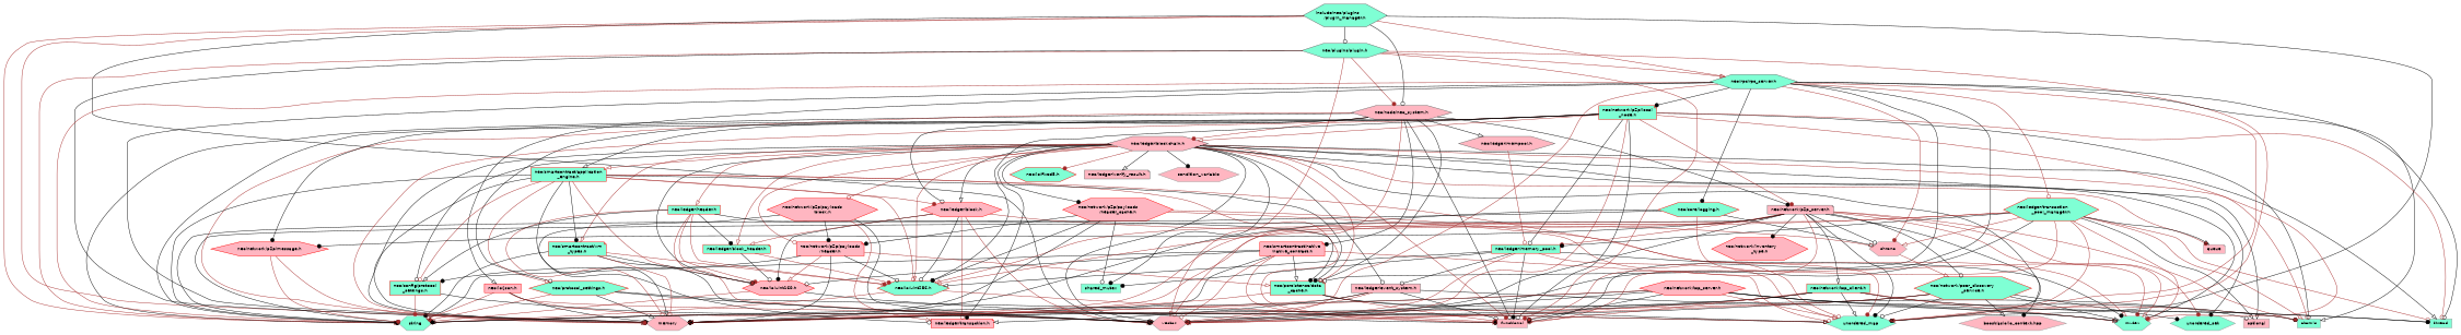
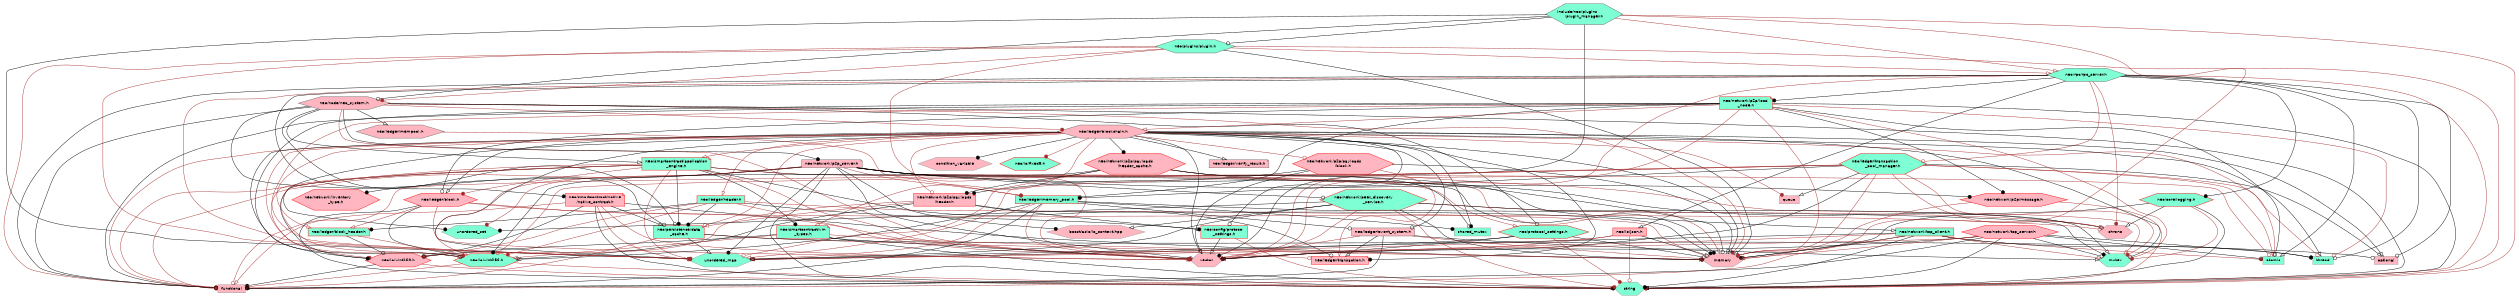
  digraph {
    node [color=red fillcolor=aquamarine fontname=Helvetica fontsize=10 shape=hexagon style=filled]
    edge [arrowhead=onormal color=black fontname=Helvetica fontsize=10 labelfontname=Helvetica labelfontsize=10 style=solid]
    n1 [color=gray40 fontcolor=black height=0.2 label="include/neo/plugins\l/plugin_manager.h" width=0.4]
    n2 [color=grey40 fillcolor=lightpink height=0.2 label="neo/node/neo_system.h" width=0.4]
    n3 [color=grey60 height=0.2 label=string width=0.4]
    n4 [color=grey60 fillcolor=lightpink height=0.2 label=vector width=0.4]
    n5 [color=grey60 fillcolor=lightpink height=0.2 label=memory width=0.4]
    n6 [color=grey60 height=0.2 label=unordered_map width=0.4]
    n7 [color=grey40 height=0.2 label="neo/plugins/plugin.h" width=0.4]
    n8 [color=grey40 height=0.2 label="neo/rpc/rpc_server.h" width=0.4]
    n9 [color=grey40 fillcolor=lightpink height=0.2 label="neo/ledger/blockchain.h" width=0.4]
    n10 [color=grey60 fillcolor=lightpink height=0.2 label=functional shape=note width=0.4]
    n11 [height=0.2 label="neo/persistence/data\l_cache.h" shape=note width=0.4]
    n12 [height=0.2 label="neo/smartcontract/application\l_engine.h" shape=note width=0.4]
    n13 [height=0.2 label="neo/protocol_settings.h" width=0.4]
    n14 [color=grey40 fillcolor=lightpink height=0.2 label="neo/ledger/mempool.h" width=0.4]
    n15 [color=grey40 fillcolor=lightpink height=0.2 label="neo/network/p2p_server.h" shape=note width=0.4]
    n16 [fillcolor=lightpink height=0.2 label="neo/smartcontract/native\l/native_contract.h" shape=note width=0.4]
    n17 [color=grey60 height=0.2 label=atomic shape=box width=0.4]
    n18 [color=grey60 height=0.2 label=thread shape=box width=0.4]
    n19 [color=grey60 fillcolor=lightpink height=0.2 label=chrono width=0.4]
    n20 [height=0.2 label="neo/core/logging.h" width=0.4]
    n21 [fillcolor=lightpink height=0.2 label="neo/io/json.h" shape=box width=0.4]
    n22 [height=0.2 label="neo/ledger/transaction\l_pool_manager.h" width=0.4]
    n23 [height=0.2 label="neo/network/p2p/local\l_node.h" shape=note width=0.4]
    n24 [fillcolor=lightpink height=0.2 label="neo/ledger/block.h" width=0.4]
    n25 [fillcolor=lightpink height=0.2 label="neo/io/uint160.h" width=0.4]
    n26 [height=0.2 label="neo/io/uint256.h" width=0.4]
    n27 [height=0.2 label="neo/ledger/block_header.h" shape=note width=0.4]
    n28 [fillcolor=lightpink height=0.2 label="neo/ledger/transaction.h" shape=note width=0.4]
    n29 [color=grey40 fillcolor=lightpink height=0.2 label="neo/ledger/event_system.h" shape=box width=0.4]
    n30 [color=grey60 height=0.2 label=mutex width=0.4]
    n31 [height=0.2 label="neo/ledger/header.h" shape=box width=0.4]
    n32 [height=0.2 label="neo/config/protocol\l_settings.h" shape=box width=0.4]
    n33 [color=grey60 fillcolor=lightpink height=0.2 label=optional shape=box width=0.4]
    n34 [fillcolor=lightpink height=0.2 label="neo/network/p2p/payloads\l/block.h" width=0.4]
    n35 [fillcolor=lightpink height=0.2 label="neo/network/p2p/payloads\l/header.h" shape=note width=0.4]
    n36 [fillcolor=lightpink height=0.2 label="neo/network/p2p/payloads\l/header_cache.h" width=0.4]
    n37 [color=grey60 height=0.2 label=shared_mutex shape=box width=0.4]
    n38 [height=0.2 label="neo/io/fixed8.h" width=0.4]
    n39 [color=grey40 fillcolor=lightpink height=0.2 label="neo/ledger/verify_result.h" shape=note width=0.4]
    n40 [height=0.2 label="neo/smartcontract/vm\l_types.h" shape=note width=0.4]
    n41 [color=grey60 fillcolor=lightpink height=0.2 label=condition_variable width=0.4]
    n42 [color=grey60 fillcolor=lightpink height=0.2 label=queue shape=note width=0.4]
    n43 [color=grey60 height=0.2 label=unordered_set width=0.4]
    n44 [height=0.2 label="neo/ledger/memory_pool.h" shape=box width=0.4]
    n45 [fillcolor=lightpink height=0.2 label="neo/network/inventory\l_type.h" width=0.4]
    n46 [fillcolor=lightpink height=0.2 label="neo/network/p2p/message.h" width=0.4]
    n47 [height=0.2 label="neo/network/peer_discovery\l_service.h" width=0.4]
    n48 [color=grey60 fillcolor=lightpink height=0.2 label="boost/asio/io_context.hpp" width=0.4]
    n49 [height=0.2 label="neo/network/tcp_client.h" shape=box width=0.4]
    n50 [fillcolor=lightpink height=0.2 label="neo/network/tcp_server.h" width=0.4]
    n1 -> n2 [arrowhead=odot]
    n1 -> n3 [arrowhead=odot color=brown]
    n1 -> n4 [arrowhead=dot]
    n1 -> n5 [arrowhead=odot color=brown]
    n1 -> n6 [arrowhead=dot]
    n1 -> n7 [arrowhead=odot]
    n1 -> n8 [color=brown]
    n2 -> n3 [arrowhead=dot]
    n2 -> n4 [arrowhead=odot color=brown]
    n2 -> n5 [arrowhead=dot color=brown]
    n2 -> n9 [arrowhead=dot color=brown]
    n2 -> n10 [arrowhead=odot]
    n2 -> n11 [arrowhead=odot]
    n2 -> n12
    n2 -> n13 [arrowhead=odot]
    n2 -> n14
    n2 -> n15 [arrowhead=dot]
    n2 -> n16 [arrowhead=dot]
    n7 -> n2 [arrowhead=dot color=brown]
    n7 -> n3 [color=brown]
    n7 -> n4 [color=brown]
    n7 -> n5
    n7 -> n6 [color=brown]
    n7 -> n8 [color=brown]
    n7 -> n10 [arrowhead=dot color=brown]
    n8 -> n3 [color=brown]
    n8 -> n4 [arrowhead=odot color=brown]
-   n8 -> n5 [arrowhead=odot]
+   n8 -> n33 [arrowhead=odot]
    n8 -> n6 [color=brown]
    n8 -> n10 [arrowhead=dot]
    n8 -> n11 [arrowhead=odot]
    n8 -> n17
    n8 -> n18 [arrowhead=odot]
    n8 -> n19 [arrowhead=dot color=brown]
    n8 -> n20 [arrowhead=dot]
    n8 -> n21
    n8 -> n22 [arrowhead=odot color=brown]
    n8 -> n23 [arrowhead=dot]
    n9 -> n4
    n9 -> n5
    n9 -> n6 [arrowhead=odot]
    n9 -> n10 [arrowhead=dot color=brown]
    n9 -> n11 [arrowhead=odot color=brown]
    n9 -> n12 [color=brown]
    n9 -> n17 [arrowhead=odot color=brown]
    n9 -> n18
    n9 -> n24
    n9 -> n25 [arrowhead=odot]
    n9 -> n26 [color=brown]
    n9 -> n27 [color=brown]
    n9 -> n28 [arrowhead=dot]
    n9 -> n29 [arrowhead=odot]
    n9 -> n30 [arrowhead=odot]
    n9 -> n31 [color=brown]
    n9 -> n32 [arrowhead=odot]
    n9 -> n33
    n9 -> n34 [arrowhead=odot color=brown]
    n9 -> n35 [arrowhead=odot color=brown]
    n9 -> n36 [arrowhead=dot]
    n9 -> n37 [arrowhead=dot]
    n9 -> n38 [arrowhead=dot color=brown]
    n9 -> n39
    n9 -> n40 [color=brown]
    n9 -> n41 [arrowhead=dot]
    n9 -> n42 [arrowhead=dot color=brown]
    n9 -> n43 [arrowhead=dot]
    n11 -> n5 [arrowhead=dot color=brown]
    n11 -> n6
    n11 -> n10 [arrowhead=dot color=brown]
    n11 -> n33 [arrowhead=odot]
    n12 -> n3 [arrowhead=dot]
-   n12 -> n32 [arrowhead=odot color=brown]
+   n12 -> n4 [arrowhead=odot color=brown]
    n12 -> n5 [arrowhead=dot]
    n12 -> n6 [arrowhead=dot color=brown]
    n12 -> n10 [arrowhead=dot color=brown]
    n12 -> n11 [arrowhead=dot]
    n12 -> n13 [color=brown]
    n12 -> n24 [arrowhead=dot color=brown]
    n12 -> n25 [arrowhead=dot color=brown]
    n12 -> n26 [arrowhead=odot color=brown]
    n12 -> n28 [arrowhead=odot]
    n12 -> n40 [arrowhead=dot]
    n13 -> n3 [arrowhead=dot color=brown]
    n13 -> n4
    n13 -> n5
    n13 -> n6
    n14 -> n44 [arrowhead=odot color=brown]
    n15 -> n3 [arrowhead=odot]
    n15 -> n4 [arrowhead=odot]
    n15 -> n5 [color=brown]
    n15 -> n6 [arrowhead=dot]
    n15 -> n10 [arrowhead=dot color=brown]
    n15 -> n17 [arrowhead=odot color=brown]
    n15 -> n19 [arrowhead=odot]
    n15 -> n26 [color=brown]
-   n15 -> n30 [color=brown]
    n15 -> n43 [arrowhead=dot color=brown]
    n15 -> n44 [arrowhead=dot color=brown]
    n15 -> n45 [arrowhead=dot]
    n15 -> n46 [arrowhead=dot]
    n15 -> n47 [arrowhead=odot]
    n15 -> n48 [arrowhead=dot]
    n15 -> n49
    n16 -> n3 [arrowhead=odot]
    n16 -> n4 [arrowhead=odot color=brown]
    n16 -> n5 [arrowhead=odot]
    n16 -> n6 [arrowhead=odot color=brown]
    n16 -> n10 [color=brown]
    n16 -> n11
    n16 -> n25 [arrowhead=odot]
    n20 -> n3 [arrowhead=odot]
    n20 -> n5 [arrowhead=dot]
    n20 -> n19
    n20 -> n30 [arrowhead=dot color=brown]
    n21 -> n3 [arrowhead=odot color=brown]
    n21 -> n4 [arrowhead=odot color=brown]
    n21 -> n5
    n21 -> n6 [color=brown]
    n22 -> n4 [arrowhead=dot]
    n22 -> n5 [arrowhead=odot color=brown]
    n22 -> n6 [color=brown]
    n22 -> n10 [arrowhead=odot color=brown]
    n22 -> n17 [color=brown]
    n22 -> n18 [arrowhead=odot color=brown]
    n22 -> n19 [color=brown]
    n22 -> n26 [arrowhead=odot color=brown]
    n22 -> n30 [arrowhead=dot color=brown]
    n22 -> n33
    n22 -> n42
    n22 -> n44 [arrowhead=dot]
    n23 -> n3
    n23 -> n4 [arrowhead=odot color=brown]
    n23 -> n5 [arrowhead=dot color=brown]
-   n23 -> n15 [arrowhead=dot color=brown]
+   n23 -> n6 [arrowhead=dot color=brown]
    n23 -> n9 [color=brown]
    n23 -> n10 [arrowhead=odot]
    n23 -> n17 [arrowhead=odot]
    n23 -> n18 [arrowhead=odot color=brown]
    n23 -> n24 [arrowhead=odot]
    n23 -> n26 [arrowhead=odot]
    n23 -> n30 [arrowhead=odot color=brown]
    n23 -> n44 [arrowhead=odot]
    n23 -> n46 [arrowhead=dot]
    n24 -> n4 [color=brown]
    n24 -> n19 [arrowhead=odot color=brown]
    n24 -> n25 [arrowhead=dot]
    n24 -> n26 [arrowhead=odot]
    n24 -> n27 [color=brown]
    n24 -> n28 [arrowhead=odot color=brown]
    n25 -> n3 [arrowhead=dot color=brown]
    n25 -> n10 [arrowhead=dot]
    n26 -> n3 [color=brown]
    n26 -> n10 [arrowhead=odot color=brown]
    n27 -> n25 [arrowhead=odot]
    n27 -> n26 [arrowhead=dot color=brown]
    n29 -> n4 [arrowhead=odot color=brown]
    n29 -> n5 [color=brown]
    n29 -> n10 [arrowhead=odot]
    n29 -> n28
    n29 -> n30
    n31 -> n4 [arrowhead=odot color=brown]
    n31 -> n5 [arrowhead=odot color=brown]
    n31 -> n11 [arrowhead=dot]
    n31 -> n25 [arrowhead=dot color=brown]
    n31 -> n26 [arrowhead=dot color=brown]
    n31 -> n27 [arrowhead=dot]
    n31 -> n32
    n32 -> n3 [arrowhead=dot color=brown]
    n32 -> n4
    n34 -> n4
    n34 -> n5
    n34 -> n28 [color=brown]
    n34 -> n35 [arrowhead=dot]
    n35 -> n5 [arrowhead=dot]
    n35 -> n11 [color=brown]
    n35 -> n25 [color=brown]
    n35 -> n26 [arrowhead=odot]
    n35 -> n32 [arrowhead=dot]
    n36 -> n5 [arrowhead=odot]
    n36 -> n6 [arrowhead=odot color=brown]
    n36 -> n26 [arrowhead=dot]
    n36 -> n30 [color=brown]
    n36 -> n35 [arrowhead=dot]
    n36 -> n37 [arrowhead=odot]
    n40 -> n3 [arrowhead=dot]
    n40 -> n4 [arrowhead=odot]
    n40 -> n5 [arrowhead=odot color=brown]
    n40 -> n25 [arrowhead=odot]
    n40 -> n26 [color=brown]
    n44 -> n4 [arrowhead=dot color=brown]
    n44 -> n6 [color=brown]
    n44 -> n10 [arrowhead=dot]
    n44 -> n26
    n44 -> n29 [arrowhead=odot]
    n44 -> n30 [arrowhead=dot]
    n44 -> n37 [arrowhead=dot]
    n46 -> n3 [arrowhead=dot color=brown]
    n46 -> n5 [color=brown]
    n47 -> n3 [arrowhead=dot color=brown]
    n47 -> n4 [color=brown]
    n47 -> n5
    n47 -> n6 [arrowhead=odot]
-   n19 -> n47 [color=brown]
+   n47 -> n19 [color=brown]
    n47 -> n30
    n47 -> n43 [arrowhead=dot]
    n47 -> n48
    n49 -> n3 [arrowhead=dot]
    n49 -> n4 [color=brown]
    n49 -> n5
    n49 -> n6
    n49 -> n10 [color=brown]
    n49 -> n17 [arrowhead=dot color=brown]
    n49 -> n18 [arrowhead=dot]
    n49 -> n30 [color=brown]
    n50 -> n3
    n50 -> n4
    n50 -> n5 [color=brown]
    n50 -> n6 [color=brown]
    n50 -> n10 [arrowhead=odot]
    n50 -> n17 [arrowhead=odot]
    n50 -> n18 [arrowhead=odot]
    n50 -> n30 [arrowhead=odot]
  }
